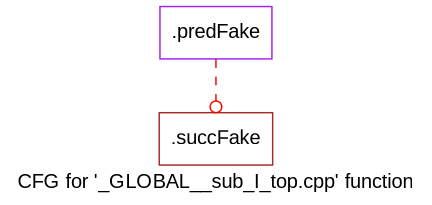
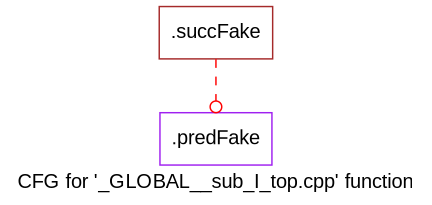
  digraph {
    label="CFG for '_GLOBAL__sub_I_top.cpp' function"
    fontname="Liberation Sans"
    node [shape=record fontname="Liberation Sans"]
    n1 [filename="../../../../src/top.cpp" label="{.predFake}" linenumber=0 color=purple]
    n2 [label="{.succFake}" color=brown]
-   n1 -> n2 [execusionnum=0 filename="../../../../src/top.cpp" color=red style=dashed arrowhead=odot fontname="Liberation Sans"]
+   n2 -> n1 [execusionnum=0 filename="../../../../src/top.cpp" color=red style=dashed arrowhead=odot fontname="Liberation Sans"]
  }
